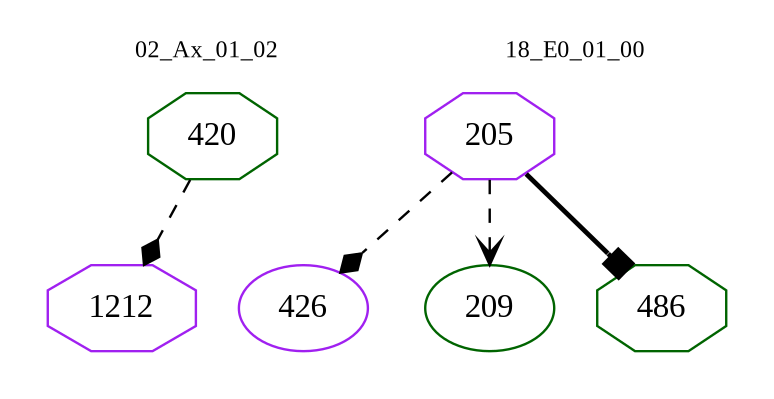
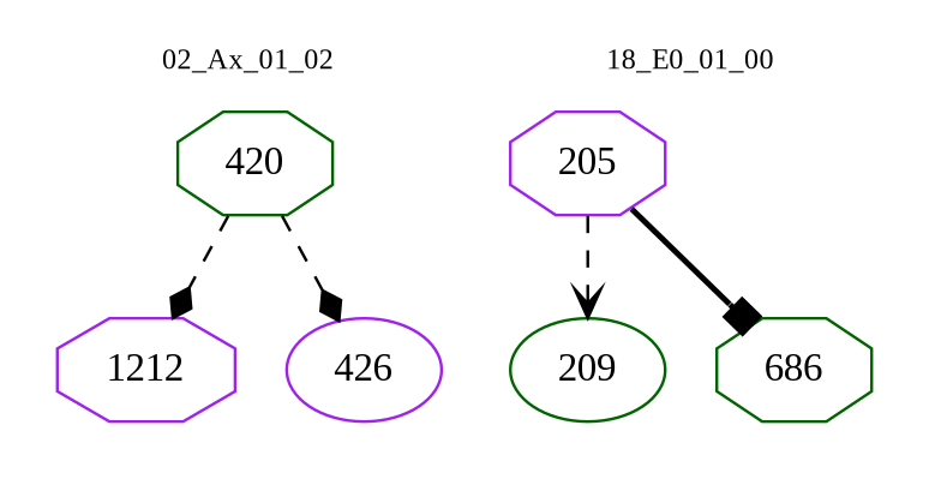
  digraph {
    fontname="Liberation Serif"
    node [color=darkgreen fontname="Liberation Serif" shape=octagon]
    edge [arrowhead=diamond color=black fontname="Liberation Serif" style=dashed]
    n1 [label=420]
    n2 [color=purple label=426 shape=ellipse]
    n3 [color=purple label=1212]
    n4 [color=purple label=205]
    n5 [label=209 shape=ellipse]
-   n6 [label=486]
+   n6 [label=686]
    subgraph cluster_1 {
      color=white
      fontsize=10
      label="02_Ax_01_02"
      n1
      n2
      n3
    }
    subgraph cluster_2 {
      color=white
      fontsize=10
      label="18_E0_01_00"
      n4
      n5
      n6
    }
-   n4 -> n2
+   n1 -> n2
    n1 -> n3
    n4 -> n5 [arrowhead=vee]
    n4 -> n6 [arrowhead=box style=bold]
  }
